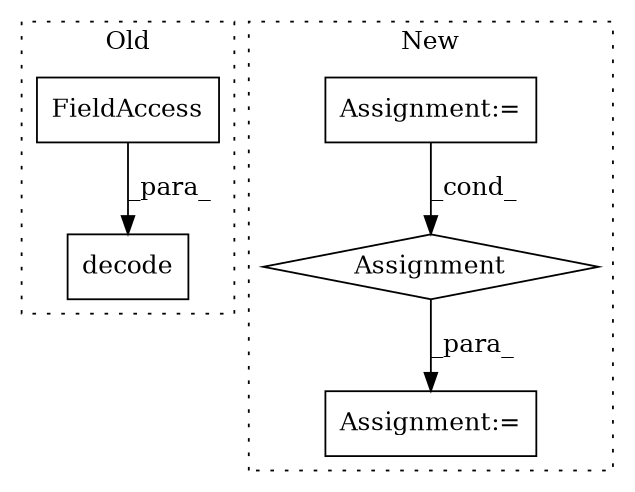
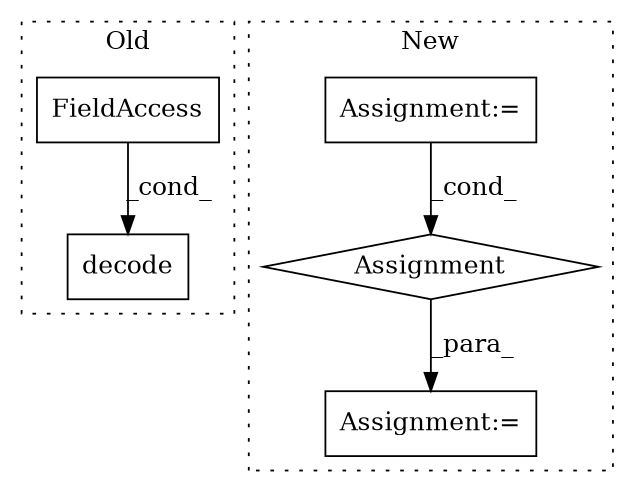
  digraph {
    node [a=7 l=26 s=24232 shape=box]
    n1 [a=32 l="7,1" label=decode s="27299,27348"]
    n2 [a=22 l=3 label=FieldAccess s=27345]
    n3 [a=113 label=Assignment shape=diamond]
    n4 [l=12 label="Assignment:=" s=24134]
    n5 [label="Assignment:="]
    subgraph cluster_1 {
      label=Old
      style=dotted
      n1
      n2
    }
    subgraph cluster_2 {
      label=New
      style=dotted
      n3
      n4
      n5
    }
-   n2 -> n1 [label=_para_]
+   n2 -> n1 [label=_cond_]
    n3 -> n4 [label=_para_]
    n5 -> n3 [label=_cond_]
  }
